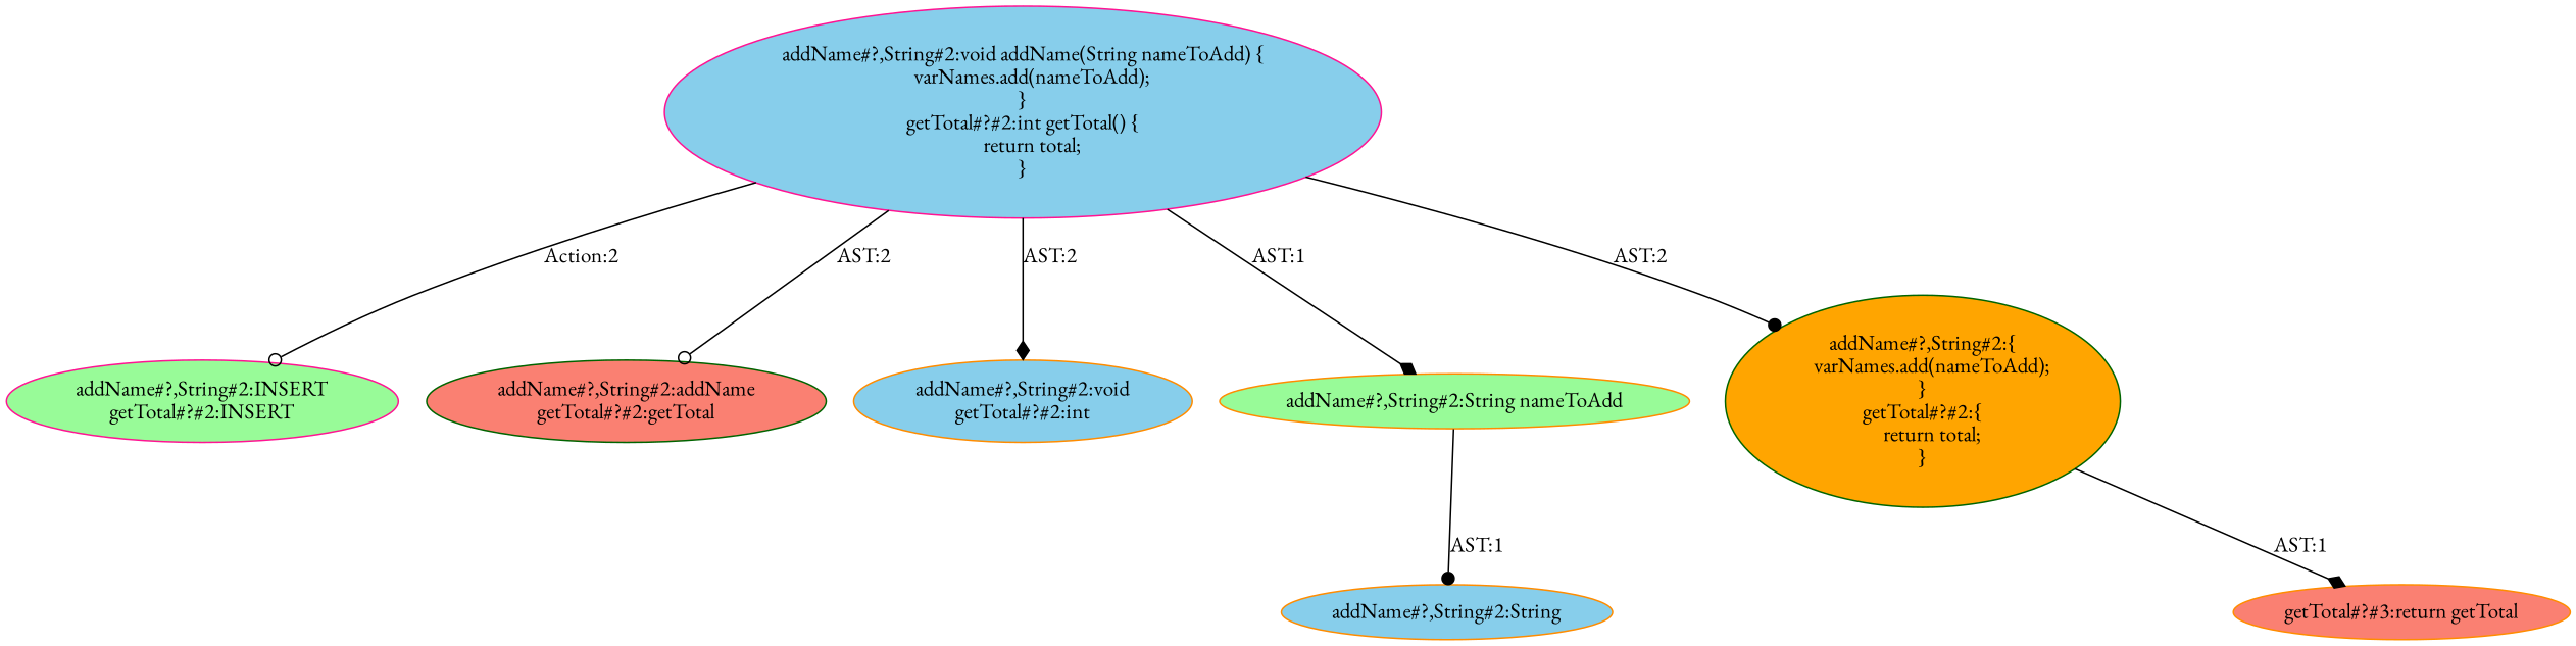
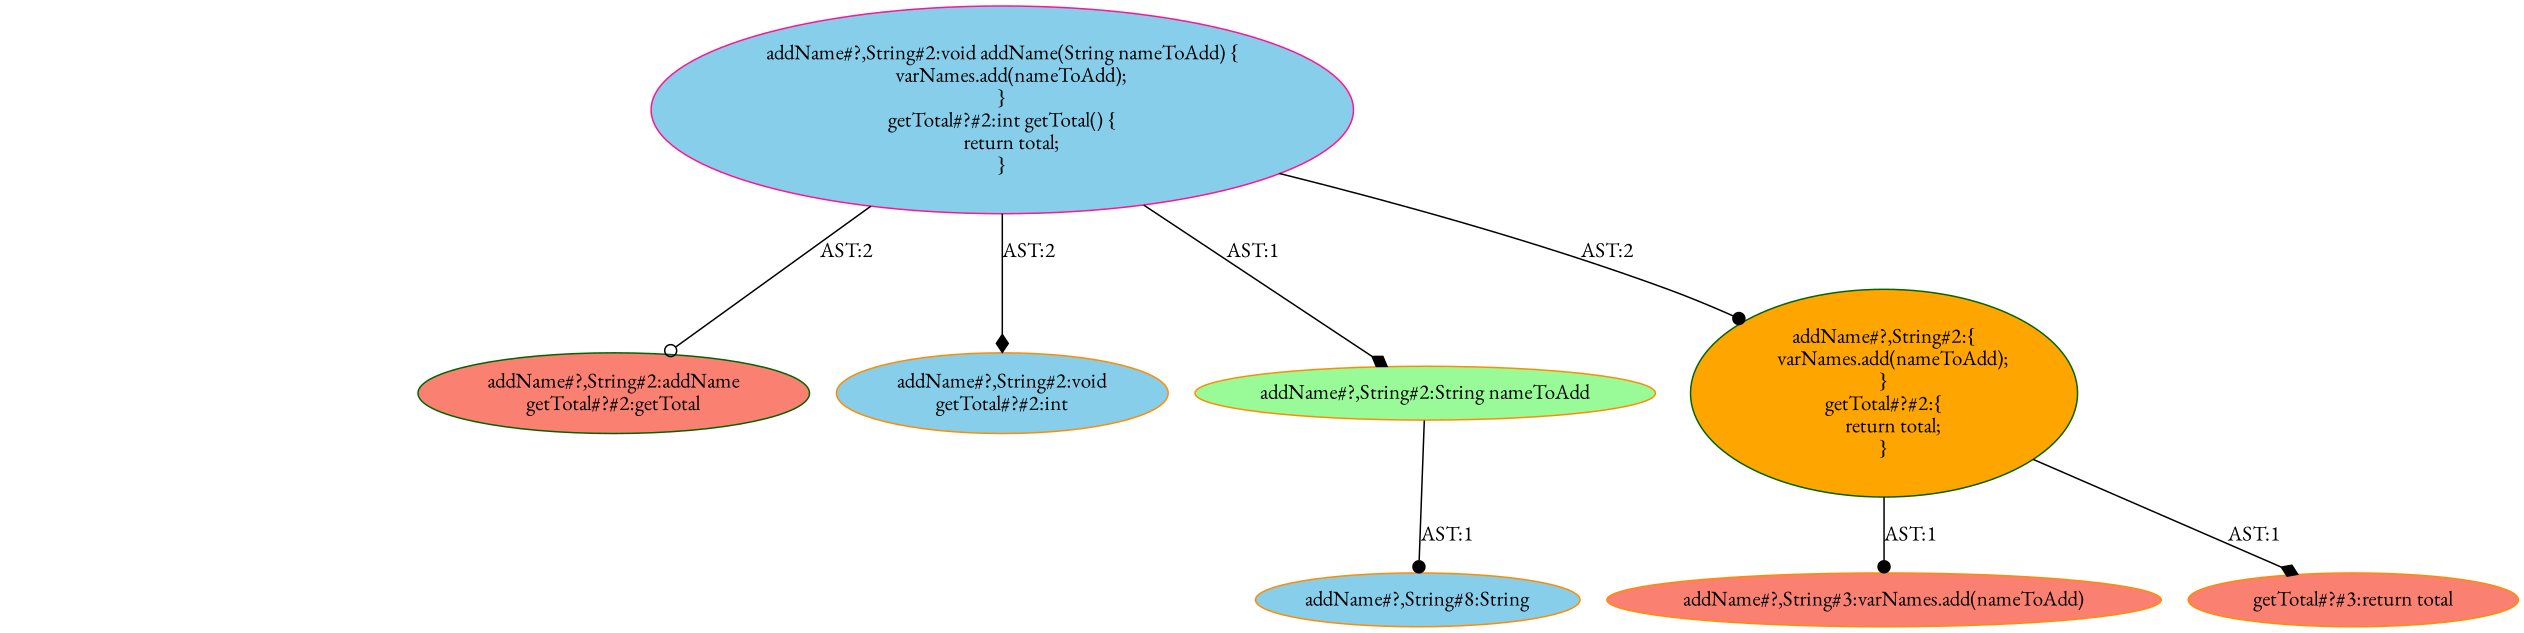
  digraph {
    fontname="EB Garamond"
    node [color=darkorange fillcolor=skyblue fontname="EB Garamond" shape=ellipse style=filled]
    edge [arrowhead=diamond fontname="EB Garamond"]
-   n1 [color=deeppink fillcolor=palegreen label="addName#?,String#2:INSERT\ngetTotal#?#2:INSERT"]
    n2 [color=deeppink label="addName#?,String#2:void addName(String nameToAdd) \{\n    varNames.add(nameToAdd);\n\}\ngetTotal#?#2:int getTotal() \{\n    return total;\n\}"]
    n3 [color=darkgreen fillcolor=salmon label="addName#?,String#2:addName\ngetTotal#?#2:getTotal"]
    n4 [label="addName#?,String#2:void\ngetTotal#?#2:int"]
    n5 [fillcolor=palegreen label="addName#?,String#2:String nameToAdd"]
    n6 [color=darkgreen fillcolor=orange label="addName#?,String#2:\{\n    varNames.add(nameToAdd);\n\}\ngetTotal#?#2:\{\n    return total;\n\}"]
-   n7 [label="addName#?,String#2:String"]
-   n9 [fillcolor=salmon label="getTotal#?#3:return getTotal"]
-   n2 -> n1 [arrowhead=odot label="Action:2"]
+   n7 [label="addName#?,String#8:String"]
+   n8 [fillcolor=salmon label="addName#?,String#3:varNames.add(nameToAdd)"]
+   n9 [fillcolor=salmon label="getTotal#?#3:return total"]
    n2 -> n3 [arrowhead=odot label="AST:2"]
    n2 -> n4 [label="AST:2"]
    n2 -> n5 [label="AST:1"]
    n2 -> n6 [arrowhead=dot label="AST:2"]
    n5 -> n7 [arrowhead=dot label="AST:1"]
+   n6 -> n8 [arrowhead=dot label="AST:1"]
    n6 -> n9 [label="AST:1"]
  }
